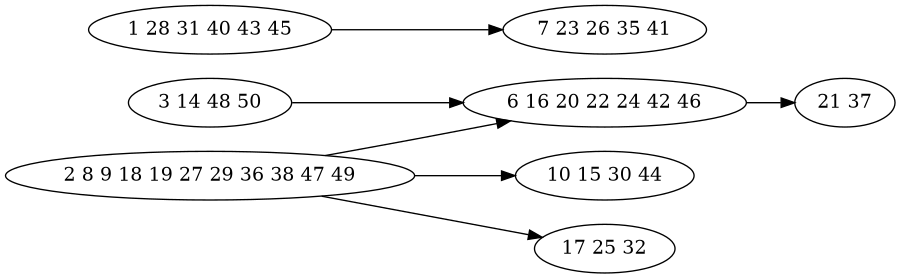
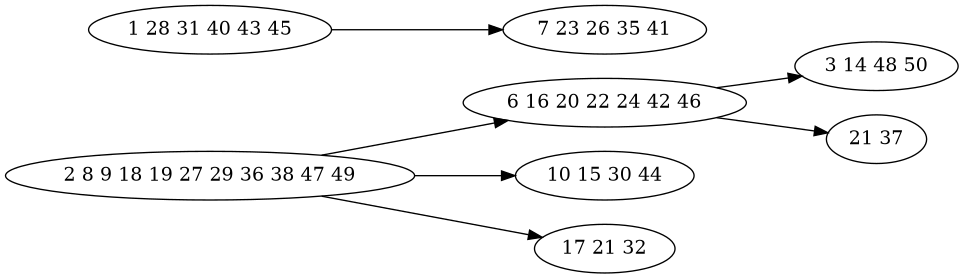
  digraph {
    rankdir=LR
    n1 [label="2 8 9 18 19 27 29 36 38 47 49"]
    n2 [label="6 16 20 22 24 42 46"]
    n3 [label="10 15 30 44"]
-   n4 [label="17 25 32"]
+   n4 [label="17 21 32"]
    n5 [label="3 14 48 50"]
    n6 [label="21 37"]
    n7 [label="1 28 31 40 43 45"]
    n8 [label="7 23 26 35 41"]
    n1 -> n2
    n1 -> n3
    n1 -> n4
-   n5 -> n2
+   n2 -> n5
    n2 -> n6
    n7 -> n8
  }
